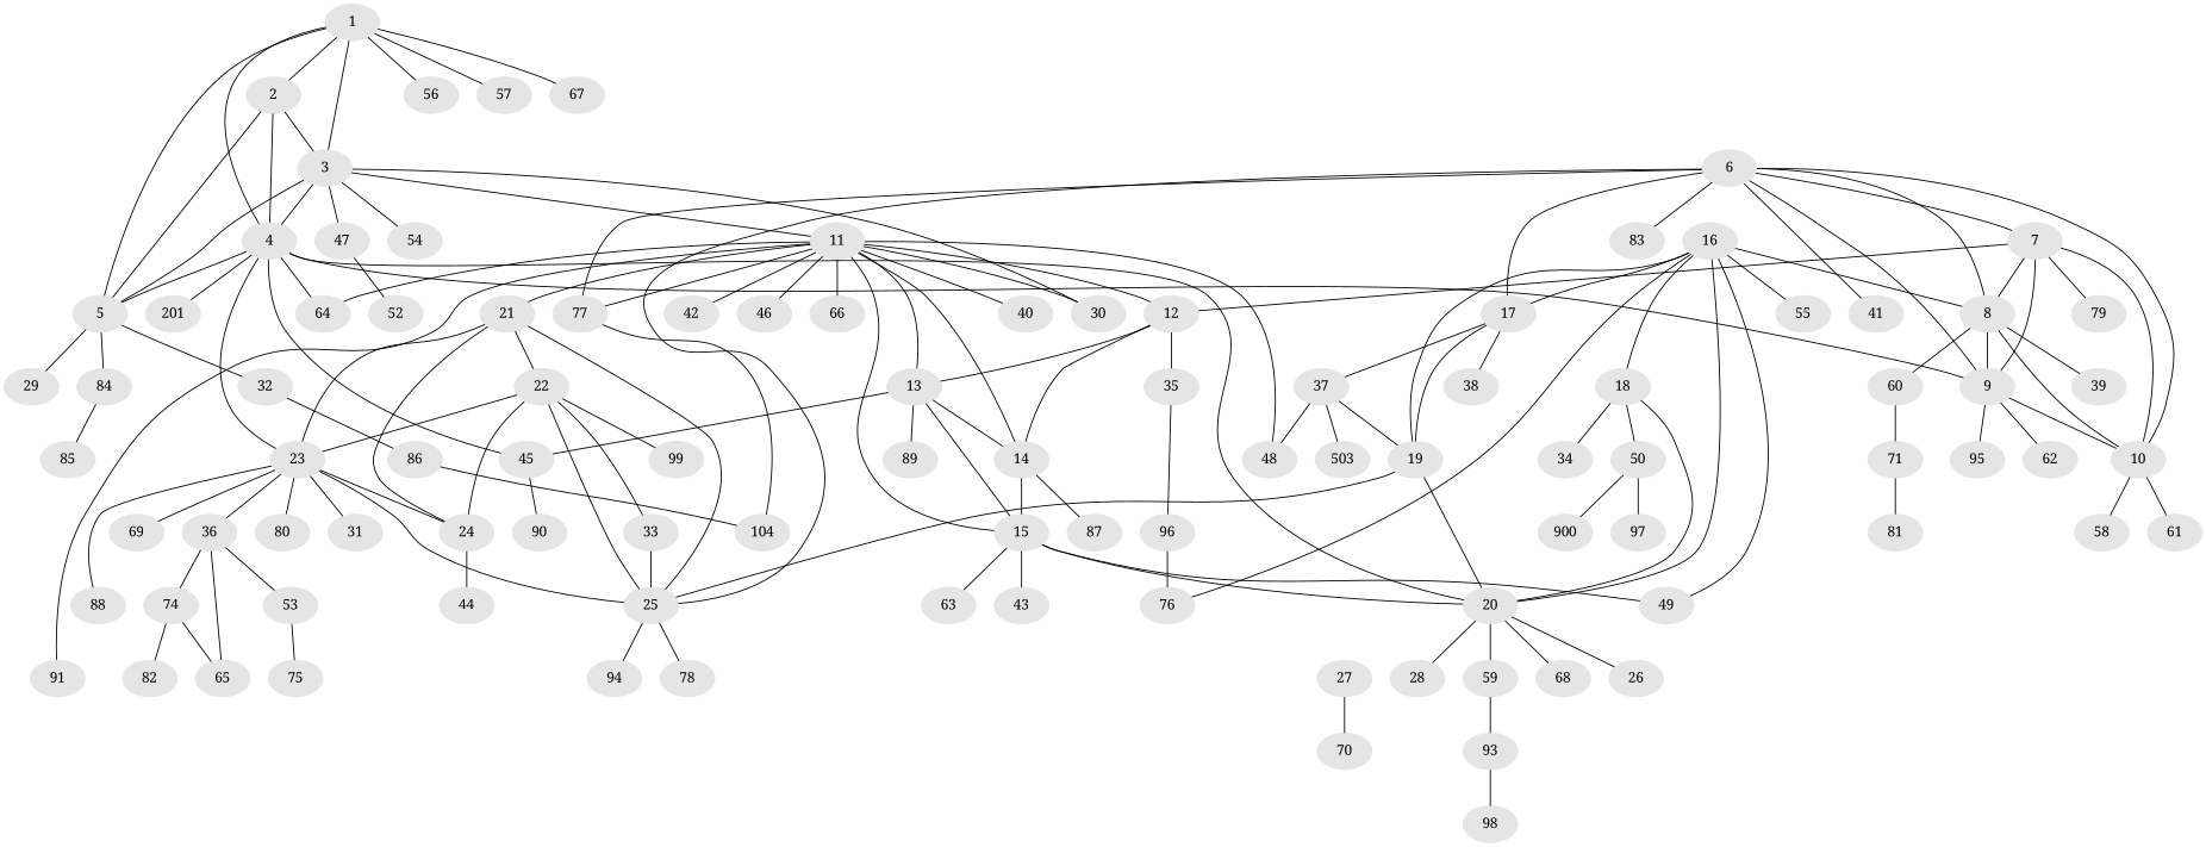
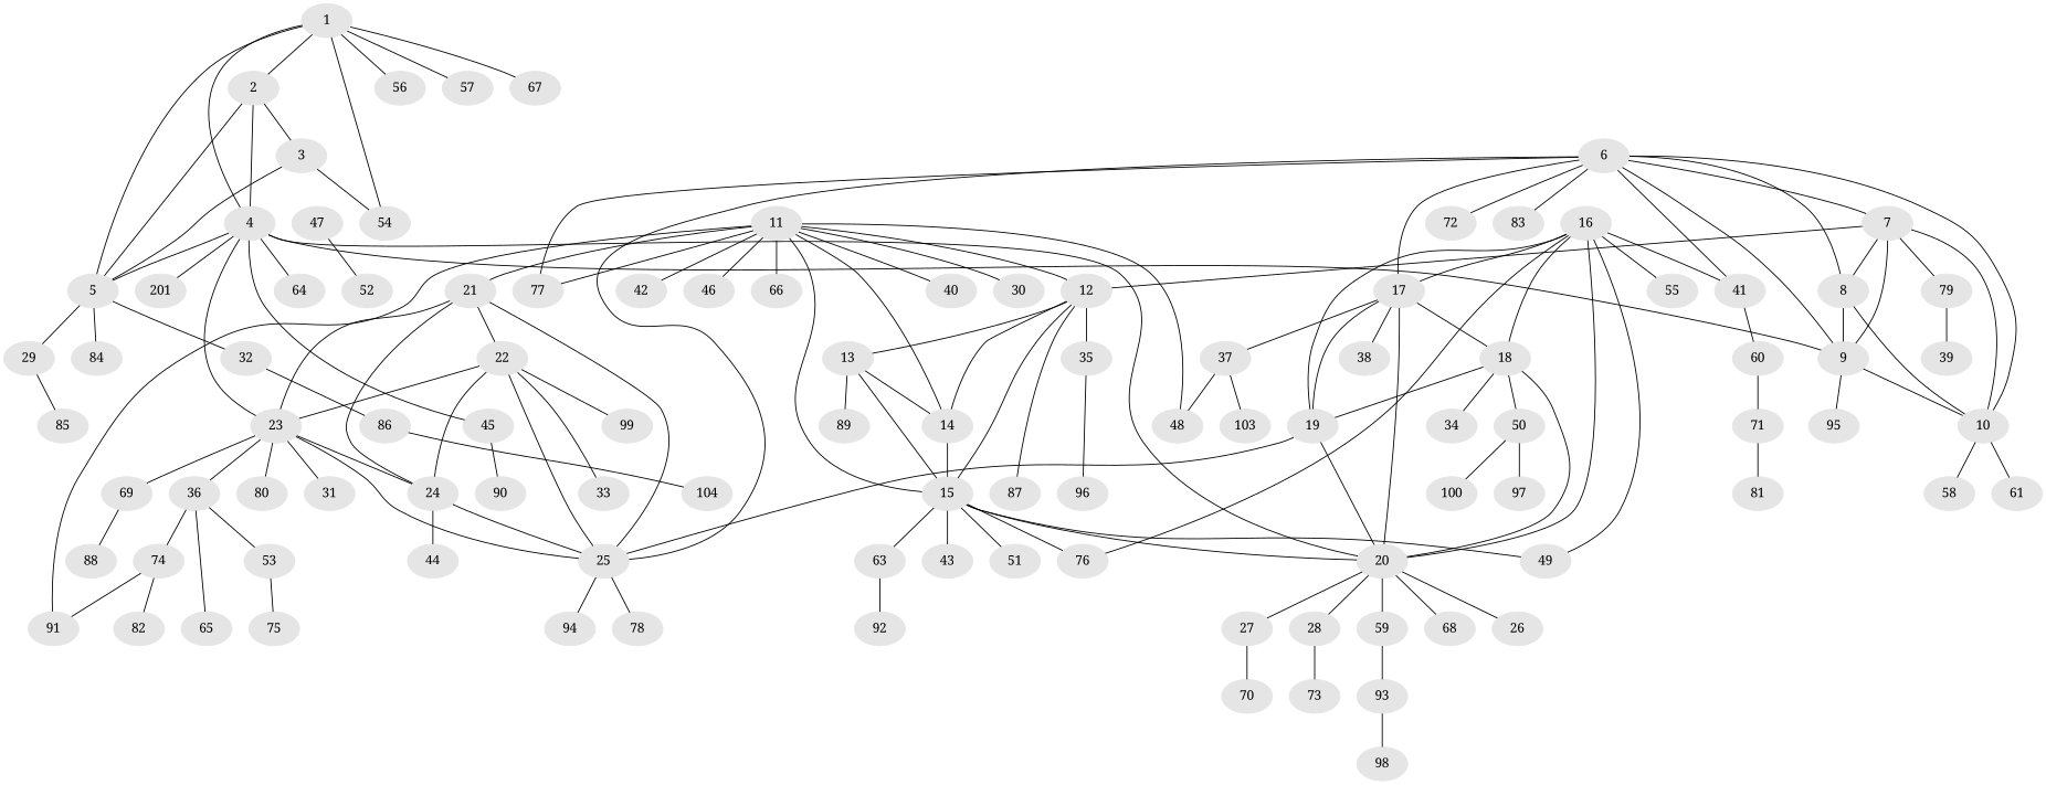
  graph {
    fontname="Noto Serif"
    node [color=gray90 fontname="Noto Serif" style=filled]
    edge [fontname="Noto Serif"]
    1
    2
    3
    4
    5
    56
    57
    67
    11
    30
    47
    54
    9
    20
    23
    45
    64
    n18 [label=201]
    29
    32
    84
    77
    12
    13
    14
    15
    21
    40
    42
    46
    48
    66
    91
    52
    10
-   62
    95
    26
    27
    28
    59
    68
    25
    24
    31
    36
    69
    80
    88
    90
    86
    85
    6
    7
    8
    41
+   72
    83
    17
    79
    39
    60
    58
    61
    16
    49
    76
    18
    19
    55
    78
    94
    n73 [label=104]
    35
    87
    71
    89
    43
+   51
    63
    22
    96
+   92
    37
    38
    34
    50
-   103 [label=503]
+   103
    97
-   100 [label=900]
+   100
    70
+   73
    93
    33
    99
    44
    53
    65
    74
    75
    82
    98
    81
    1 -- 2
-   1 -- 3
+   1 -- 54
    1 -- 4
    1 -- 5
    1 -- 56
    1 -- 57
    1 -- 67
    2 -- 3
    2 -- 4
    2 -- 5
-   3 -- 4
    3 -- 5
-   3 -- 11
-   3 -- 30
-   3 -- 47
    3 -- 54
    4 -- 5
    4 -- 9
    4 -- 20
    4 -- 23
    4 -- 45
    4 -- 64
    4 -- n18
    5 -- 29
    5 -- 32
    5 -- 84
    11 -- 30
-   11 -- 64
    11 -- 77
    11 -- 12
-   11 -- 13
    11 -- 14
    11 -- 15
    11 -- 21
    11 -- 40
    11 -- 42
    11 -- 46
    11 -- 48
    11 -- 66
    11 -- 91
    47 -- 52
    9 -- 10
-   9 -- 62
    9 -- 95
    20 -- 26
+   20 -- 27
    20 -- 28
    20 -- 59
    20 -- 68
    23 -- 25
    23 -- 24
    23 -- 31
    23 -- 36
    23 -- 69
    23 -- 80
-   23 -- 88
+   69 -- 88
    45 -- 90
    32 -- 86
-   84 -- 85
-   77 -- n73
+   29 -- 85
    12 -- 13
    12 -- 14
+   12 -- 15
    12 -- 35
-   14 -- 87
-   13 -- 45
+   12 -- 87
    13 -- 14
    13 -- 15
    13 -- 89
    14 -- 15
    15 -- 20
    15 -- 49
-   96 -- 76
+   15 -- 76
    15 -- 43
+   15 -- 51
    15 -- 63
    21 -- 23
    21 -- 25
    21 -- 24
    21 -- 22
    10 -- 58
    10 -- 61
    27 -- 70
+   28 -- 73
    59 -- 93
    25 -- 78
    25 -- 94
-   33 -- 25
+   24 -- 25
    24 -- 44
    36 -- 53
    36 -- 65
    36 -- 74
    86 -- n73
    6 -- 9
    6 -- 77
    6 -- 10
    6 -- 25
    6 -- 7
    6 -- 8
    6 -- 41
+   6 -- 72
    6 -- 83
    6 -- 17
    7 -- 9
    7 -- 12
    7 -- 10
    7 -- 8
    7 -- 79
    8 -- 9
    8 -- 10
-   8 -- 39
-   8 -- 60
+   79 -- 39
+   41 -- 60
+   17 -- 20
+   17 -- 18
    17 -- 19
    17 -- 37
    17 -- 38
    60 -- 71
    16 -- 20
-   16 -- 8
+   16 -- 41
    16 -- 17
    16 -- 49
    16 -- 76
    16 -- 18
    16 -- 19
    16 -- 55
    18 -- 20
-   37 -- 19
+   18 -- 19
    18 -- 34
    18 -- 50
    19 -- 20
    19 -- 25
    35 -- 96
    71 -- 81
+   63 -- 92
    22 -- 23
    22 -- 25
    22 -- 24
    22 -- 33
    22 -- 99
    37 -- 48
    37 -- 103
    50 -- 97
    50 -- 100
    93 -- 98
    53 -- 75
-   74 -- 65
+   74 -- 91
    74 -- 82
  }
